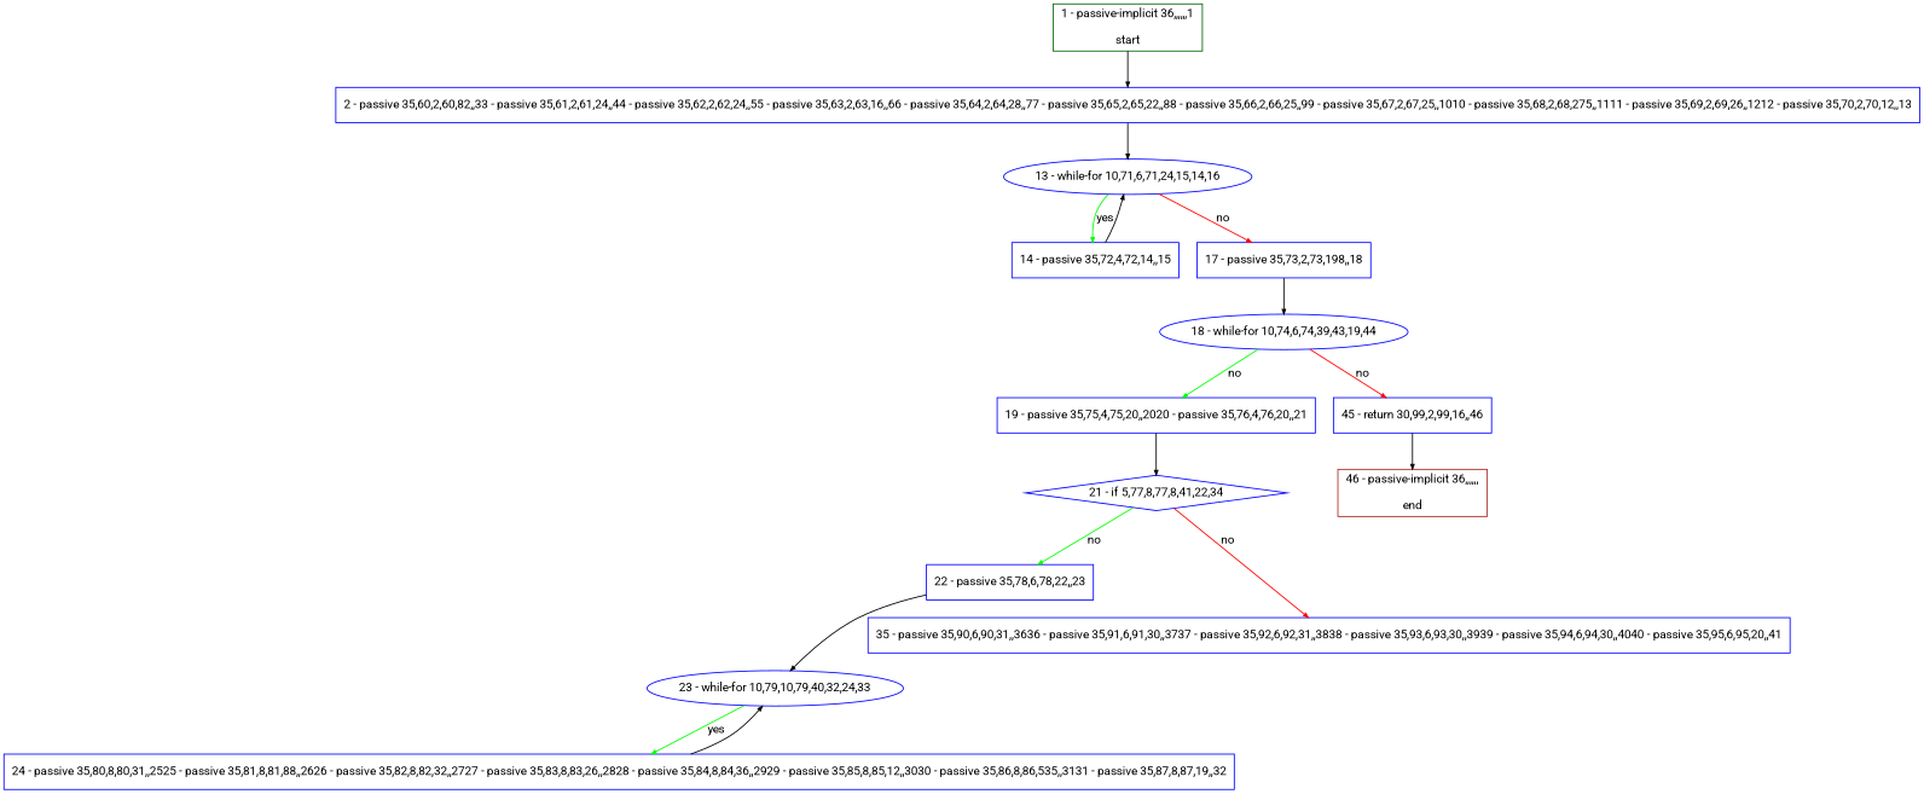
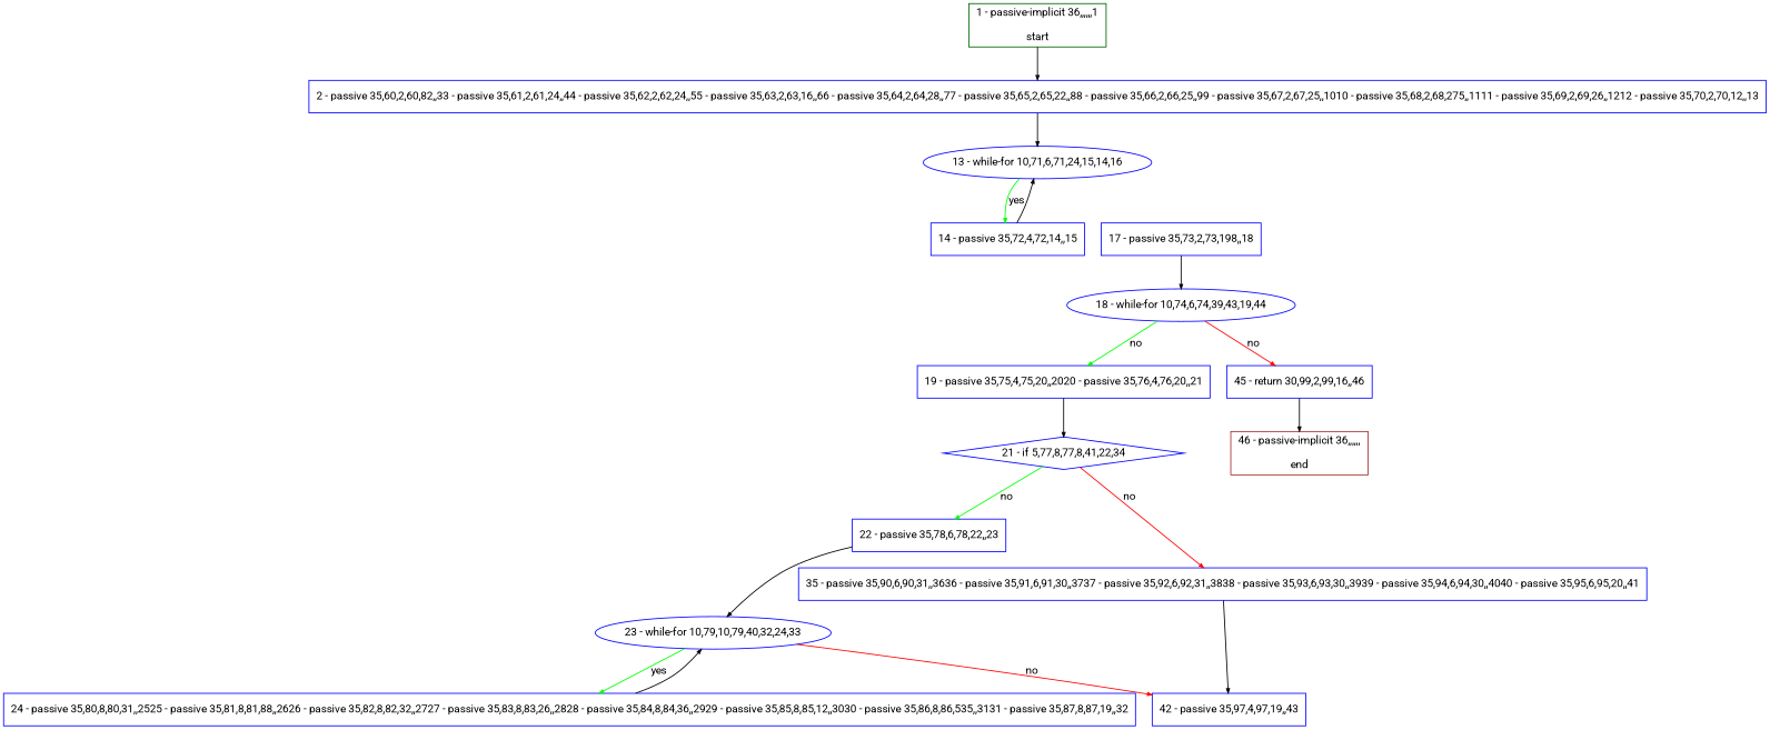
  digraph {
    bgcolor=white
    compound=true
    fillcolor="#FFFFCC"
    fontname=Roboto
    fontsize=12
    pack=true
    packmode=clust
    style="rounded,filled"
    node [color="#0000ff" compound=true fillcolor="#ffffff" fixedsize=false fontname=Roboto fontsize=12 node_initialized=no shape=box style=filled]
    edge [arrowhead=normal arrowsize=0.5 arrowtail=none color="#000000" compound=true dir=forward fontcolor=black fontname=Roboto fontsize=12]
    n1 [label="2 - passive 35,60,2,60,82,,33 - passive 35,61,2,61,24,,44 - passive 35,62,2,62,24,,55 - passive 35,63,2,63,16,,66 - passive 35,64,2,64,28,,77 - passive 35,65,2,65,22,,88 - passive 35,66,2,66,25,,99 - passive 35,67,2,67,25,,1010 - passive 35,68,2,68,275,,1111 - passive 35,69,2,69,26,,1212 - passive 35,70,2,70,12,,13"]
    n2 [label="13 - while-for 10,71,6,71,24,15,14,16" shape=oval]
    n3 [label="14 - passive 35,72,4,72,14,,15"]
    n4 [label="17 - passive 35,73,2,73,198,,18"]
    n5 [color="#006400" label="1 - passive-implicit 36,,,,,,1\n\nstart"]
    n6 [label="18 - while-for 10,74,6,74,39,43,19,44" shape=oval]
    n7 [label="19 - passive 35,75,4,75,20,,2020 - passive 35,76,4,76,20,,21"]
    n8 [label="45 - return 30,99,2,99,16,,46"]
    n9 [label="21 - if 5,77,8,77,8,41,22,34" shape=diamond]
    n10 [color="#a52a2a" label="46 - passive-implicit 36,,,,,,\n\nend"]
    n11 [label="22 - passive 35,78,6,78,22,,23"]
    n12 [label="35 - passive 35,90,6,90,31,,3636 - passive 35,91,6,91,30,,3737 - passive 35,92,6,92,31,,3838 - passive 35,93,6,93,30,,3939 - passive 35,94,6,94,30,,4040 - passive 35,95,6,95,20,,41"]
    n13 [label="23 - while-for 10,79,10,79,40,32,24,33" shape=oval]
+   n14 [label="42 - passive 35,97,4,97,19,,43"]
    n15 [label="24 - passive 35,80,8,80,31,,2525 - passive 35,81,8,81,88,,2626 - passive 35,82,8,82,32,,2727 - passive 35,83,8,83,26,,2828 - passive 35,84,8,84,36,,2929 - passive 35,85,8,85,12,,3030 - passive 35,86,8,86,535,,3131 - passive 35,87,8,87,19,,32"]
    n1 -> n2
    n2 -> n3 [color="#00ff00" label=yes]
-   n2 -> n4 [color="#ff0000" label=no]
    n3 -> n2
    n4 -> n6
    n5 -> n1
    n6 -> n7 [color="#00ff00" label=no]
    n6 -> n8 [color="#ff0000" label=no]
    n7 -> n9
    n8 -> n10
    n9 -> n11 [color="#00ff00" label=no]
    n9 -> n12 [color="#ff0000" label=no]
    n11 -> n13
+   n12 -> n14
+   n13 -> n14 [color="#ff0000" label=no]
    n13 -> n15 [color="#00ff00" label=yes]
    n15 -> n13
  }
